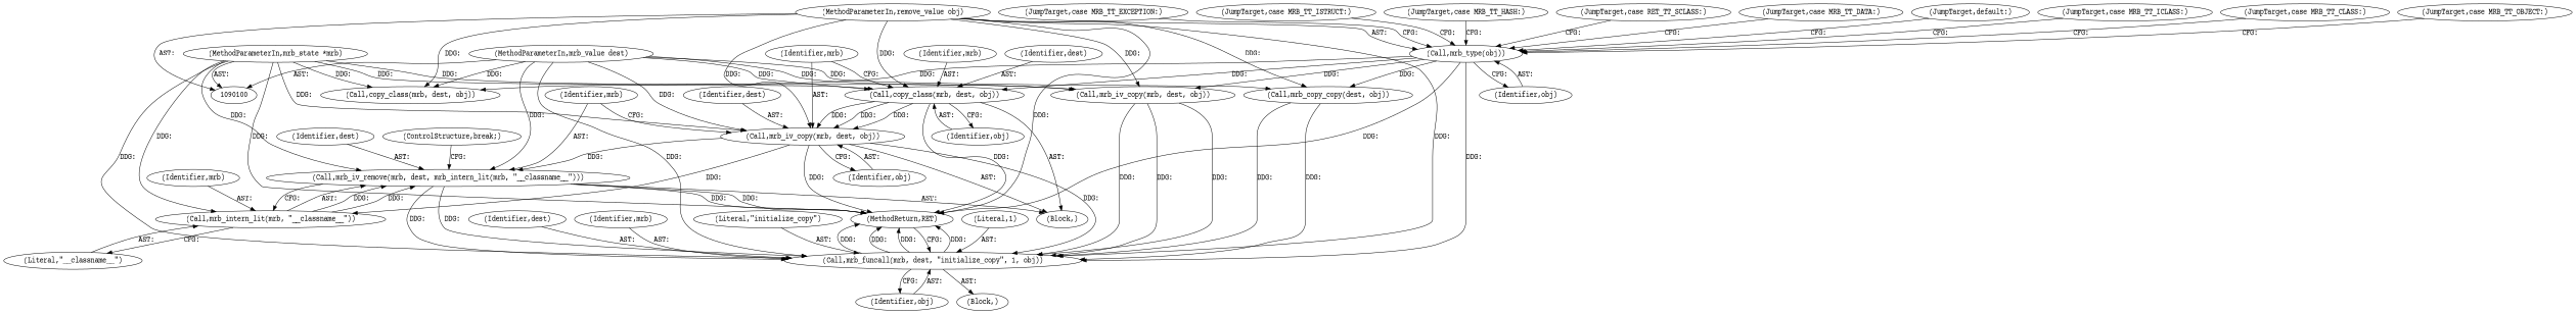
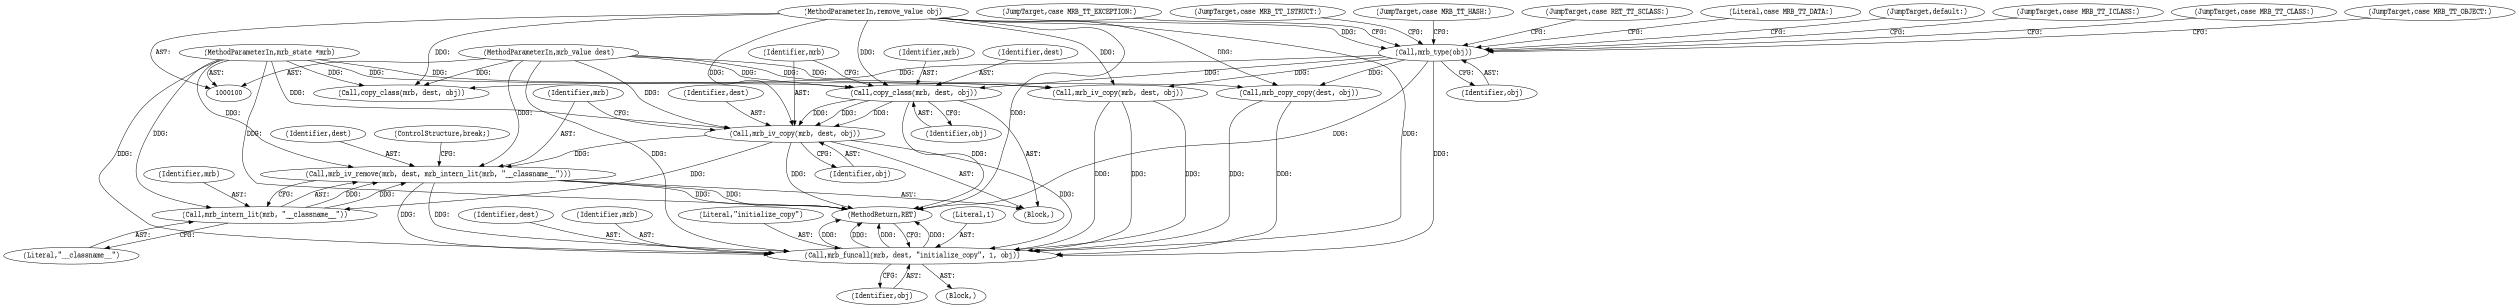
  digraph {
    fontname="Courier Prime"
    node [fontname="Courier Prime"]
    edge [fontname="Courier Prime"]
    n1 [label="(Call,copy_class(mrb, dest, obj))"]
    n2 [label="(Call,mrb_iv_copy(mrb, dest, obj))"]
    n3 [label="(Block,)"]
    n4 [label="(MethodReturn,RET)"]
    n5 [label="(Identifier,obj)"]
    n6 [label="(Call,mrb_iv_remove(mrb, dest, mrb_intern_lit(mrb, \"__classname__\")))"]
    n7 [label="(Call,mrb_funcall(mrb, dest, \"initialize_copy\", 1, obj))"]
    n8 [label="(Call,mrb_intern_lit(mrb, \"__classname__\"))"]
    n9 [label="(Identifier,obj)"]
    n10 [label="(MethodParameterIn,mrb_state *mrb)"]
    n11 [label="(Call,copy_class(mrb, dest, obj))"]
    n12 [label="(Call,mrb_iv_copy(mrb, dest, obj))"]
-   1000100 [label=1090100]
+   1000100
    n14 [label="(Identifier,obj)"]
    n15 [label="(Block,)"]
    n16 [label="(Literal,\"__classname__\")"]
    n17 [label="(MethodParameterIn,mrb_value dest)"]
    n18 [label="(Call,mrb_copy_copy(dest, obj))"]
    n19 [label="(Call,mrb_type(obj))"]
    n20 [label="(Identifier,obj)"]
    n21 [label="(MethodParameterIn,remove_value obj)"]
    n22 [label="(Identifier,mrb)"]
    n23 [label="(ControlStructure,break;)"]
    n24 [label="(Identifier,mrb)"]
    n25 [label="(Identifier,mrb)"]
    n26 [label="(Identifier,dest)"]
    n27 [label="(JumpTarget,case MRB_TT_ISTRUCT:)"]
    n28 [label="(JumpTarget,case MRB_TT_HASH:)"]
    n29 [label="(Identifier,dest)"]
    n30 [label="(Identifier,dest)"]
    n31 [label="(JumpTarget,case RET_TT_SCLASS:)"]
    n32 [label="(Identifier,mrb)"]
-   n33 [label="(JumpTarget,case MRB_TT_DATA:)"]
+   n33 [label="(Literal,case MRB_TT_DATA:)"]
    n34 [label="(Identifier,mrb)"]
    n35 [label="(JumpTarget,default:)"]
    n36 [label="(Identifier,dest)"]
    n37 [label="(JumpTarget,case MRB_TT_ICLASS:)"]
    n38 [label="(Literal,\"initialize_copy\")"]
    n39 [label="(Literal,1)"]
    n40 [label="(JumpTarget,case MRB_TT_CLASS:)"]
    n41 [label="(JumpTarget,case MRB_TT_OBJECT:)"]
    n42 [label="(JumpTarget,case MRB_TT_EXCEPTION:)"]
    n1 -> n2 [label="DDG: "]
    n1 -> n2 [label="DDG: "]
    n1 -> n2 [label="DDG: "]
    n1 -> n3 [label="AST: "]
    n1 -> n4 [label="DDG: "]
    n1 -> n5 [label="CFG: "]
    n2 -> n3 [label="AST: "]
    n2 -> n4 [label="DDG: "]
    n2 -> n6 [label="DDG: "]
    n2 -> n7 [label="DDG: "]
    n2 -> n8 [label="DDG: "]
    n2 -> n9 [label="CFG: "]
    n4 -> n7 [label="CFG: "]
    n5 -> n1 [label="AST: "]
    n6 -> n3 [label="AST: "]
    n6 -> n4 [label="DDG: "]
    n6 -> n4 [label="DDG: "]
    n6 -> n7 [label="DDG: "]
    n6 -> n7 [label="DDG: "]
    n6 -> n8 [label="CFG: "]
    n7 -> n4 [label="DDG: "]
    n7 -> n4 [label="DDG: "]
    n7 -> n4 [label="DDG: "]
    n7 -> n4 [label="DDG: "]
    n7 -> n14 [label="CFG: "]
    n7 -> n15 [label="AST: "]
    n8 -> n6 [label="AST: "]
    n8 -> n6 [label="DDG: "]
    n8 -> n6 [label="DDG: "]
    n8 -> n16 [label="CFG: "]
    n9 -> n2 [label="AST: "]
    n10 -> n1 [label="DDG: "]
    n10 -> n2 [label="DDG: "]
    n10 -> n4 [label="DDG: "]
    n10 -> n6 [label="DDG: "]
    n10 -> n7 [label="DDG: "]
    n10 -> n8 [label="DDG: "]
    n10 -> n11 [label="DDG: "]
    n10 -> n12 [label="DDG: "]
    n10 -> 1000100 [label="AST: "]
    n12 -> n7 [label="DDG: "]
    n12 -> n7 [label="DDG: "]
    n12 -> n7 [label="DDG: "]
    n14 -> n7 [label="AST: "]
    n16 -> n8 [label="AST: "]
    n17 -> n1 [label="DDG: "]
    n17 -> n2 [label="DDG: "]
    n17 -> n6 [label="DDG: "]
    n17 -> n7 [label="DDG: "]
    n17 -> n11 [label="DDG: "]
    n17 -> n12 [label="DDG: "]
    n17 -> 1000100 [label="AST: "]
    n17 -> n18 [label="DDG: "]
    n18 -> n7 [label="DDG: "]
    n18 -> n7 [label="DDG: "]
    n19 -> n1 [label="DDG: "]
    n19 -> n4 [label="DDG: "]
    n19 -> n7 [label="DDG: "]
    n19 -> n11 [label="DDG: "]
    n19 -> n12 [label="DDG: "]
    n19 -> n18 [label="DDG: "]
    n19 -> n20 [label="CFG: "]
    n20 -> n19 [label="AST: "]
    n21 -> n1 [label="DDG: "]
    n21 -> n2 [label="DDG: "]
    n21 -> n4 [label="DDG: "]
    n21 -> n7 [label="DDG: "]
    n21 -> n11 [label="DDG: "]
    n21 -> n12 [label="DDG: "]
    n21 -> 1000100 [label="AST: "]
    n21 -> n18 [label="DDG: "]
-   n21 -> n19 [label="AST: "]
+   n21 -> n19 [label="DDG: "]
    n22 -> n2 [label="CFG: "]
    n22 -> n6 [label="AST: "]
    n23 -> n6 [label="CFG: "]
    n24 -> n1 [label="AST: "]
    n25 -> n8 [label="AST: "]
    n26 -> n6 [label="AST: "]
    n27 -> n19 [label="CFG: "]
    n28 -> n19 [label="CFG: "]
    n29 -> n1 [label="AST: "]
    n30 -> n7 [label="AST: "]
    n31 -> n19 [label="CFG: "]
    n32 -> n7 [label="AST: "]
    n33 -> n19 [label="CFG: "]
    n34 -> n1 [label="CFG: "]
    n34 -> n2 [label="AST: "]
    n35 -> n19 [label="CFG: "]
    n36 -> n2 [label="AST: "]
    n37 -> n19 [label="CFG: "]
    n38 -> n7 [label="AST: "]
    n39 -> n7 [label="AST: "]
    n40 -> n19 [label="CFG: "]
    n41 -> n19 [label="CFG: "]
    n42 -> n19 [label="CFG: "]
  }
